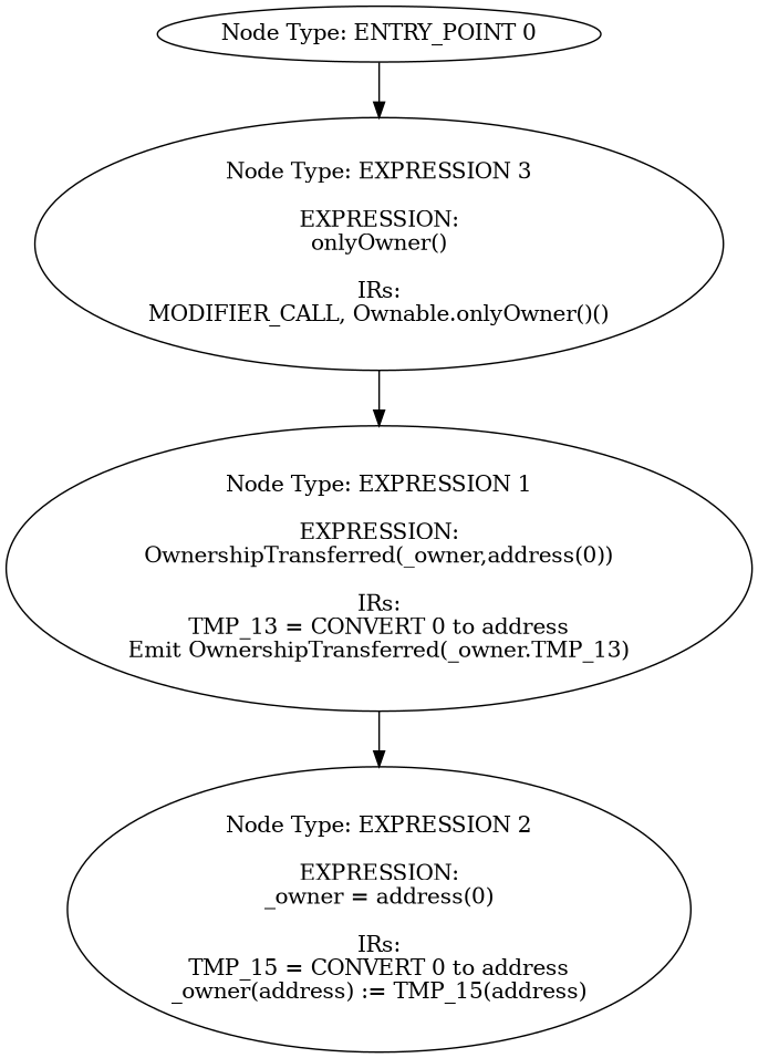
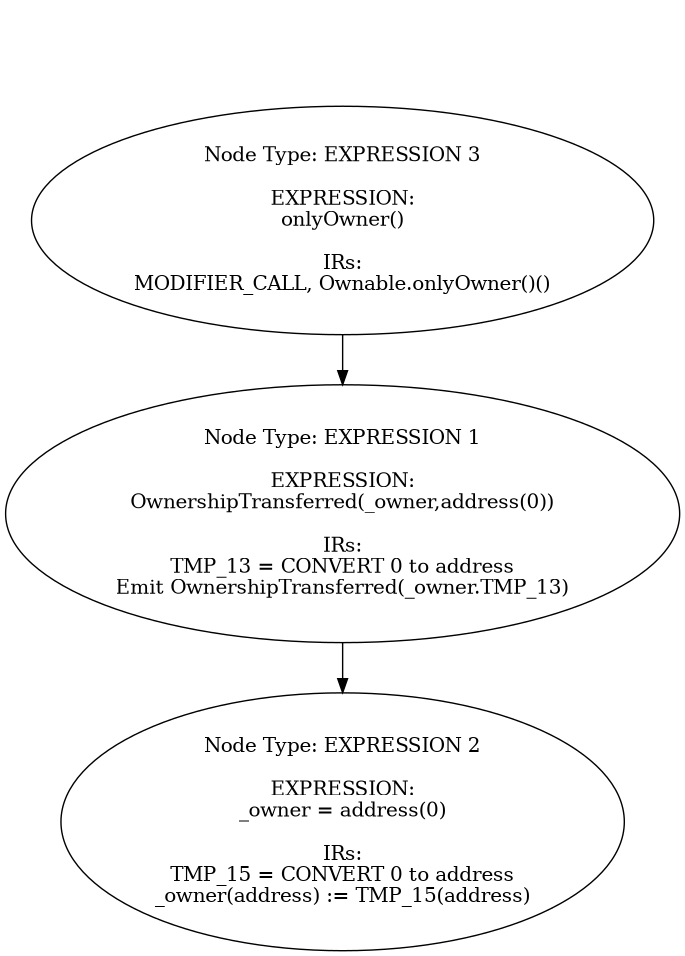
  digraph {
-   n1 [label="Node Type: ENTRY_POINT 0\n"]
    n2 [label="Node Type: EXPRESSION 3\n\nEXPRESSION:\nonlyOwner()\n\nIRs:\nMODIFIER_CALL, Ownable.onlyOwner()()"]
    n3 [label="Node Type: EXPRESSION 1\n\nEXPRESSION:\nOwnershipTransferred(_owner,address(0))\n\nIRs:\nTMP_13 = CONVERT 0 to address\nEmit OwnershipTransferred(_owner.TMP_13)"]
    n4 [label="Node Type: EXPRESSION 2\n\nEXPRESSION:\n_owner = address(0)\n\nIRs:\nTMP_15 = CONVERT 0 to address\n_owner(address) := TMP_15(address)"]
-   n1 -> n2
    n2 -> n3
    n3 -> n4
  }
